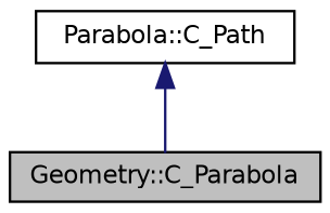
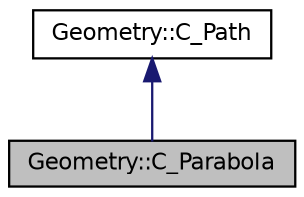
  digraph {
    node [color=black fontname=Helvetica fontsize=10 shape=record style=filled]
    n1 [fillcolor=grey75 fontcolor=black height=0.2 label="Geometry::C_Parabola" width=0.4]
-   n2 [fillcolor=white height=0.2 label="Parabola::C_Path" width=0.4]
+   n2 [fillcolor=white height=0.2 label="Geometry::C_Path" width=0.4]
    n2 -> n1 [color=midnightblue dir=back fontname=Helvetica fontsize=10 labelfontname=Helvetica labelfontsize=10 style=solid]
  }
